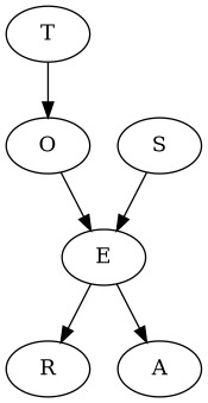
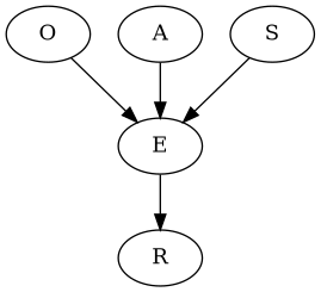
  digraph {
    E
    R
    O
-   T
    A
    S
    E -> R
    O -> E
-   T -> O
-   E -> A
+   A -> E
    S -> E
  }
